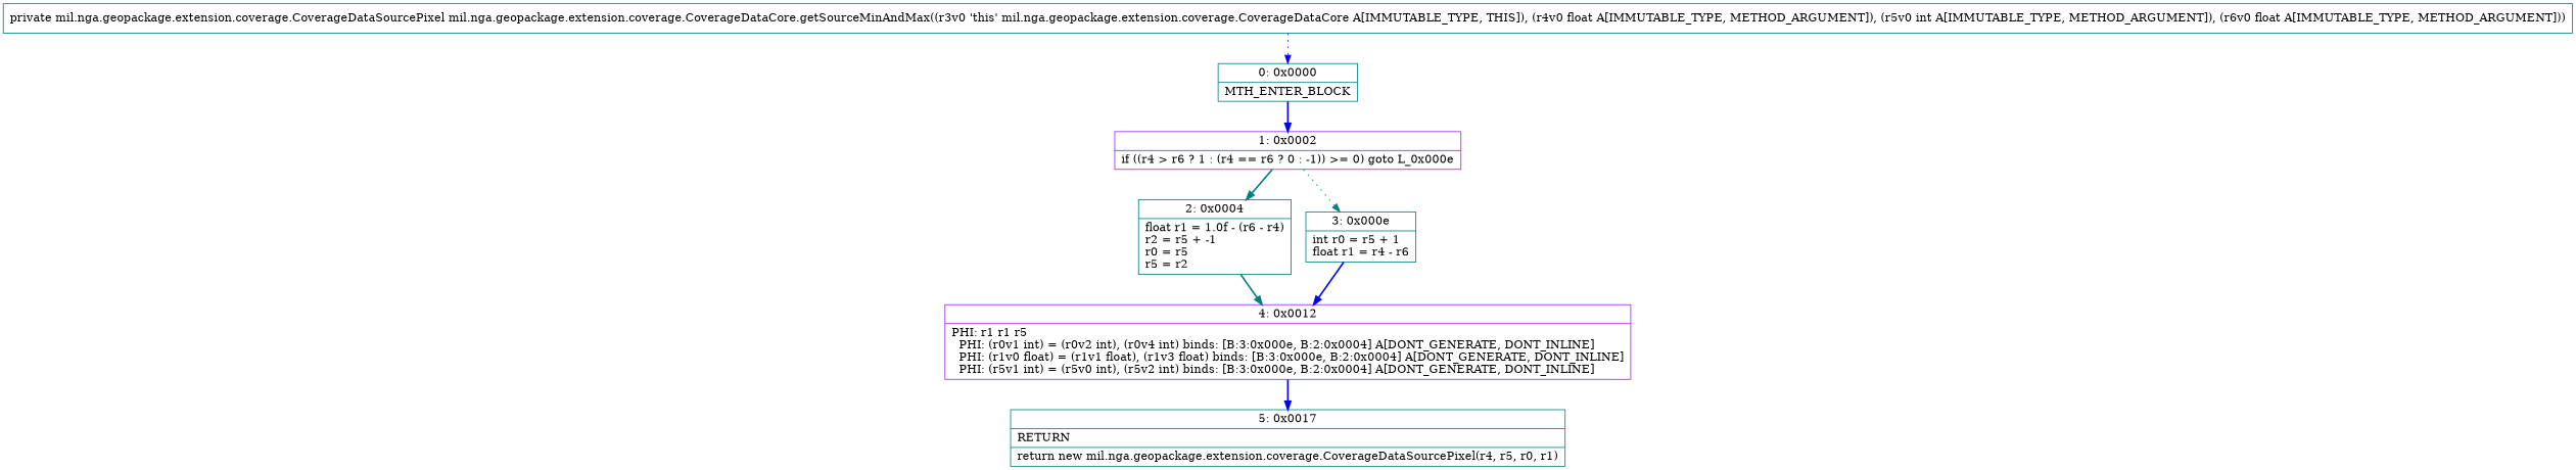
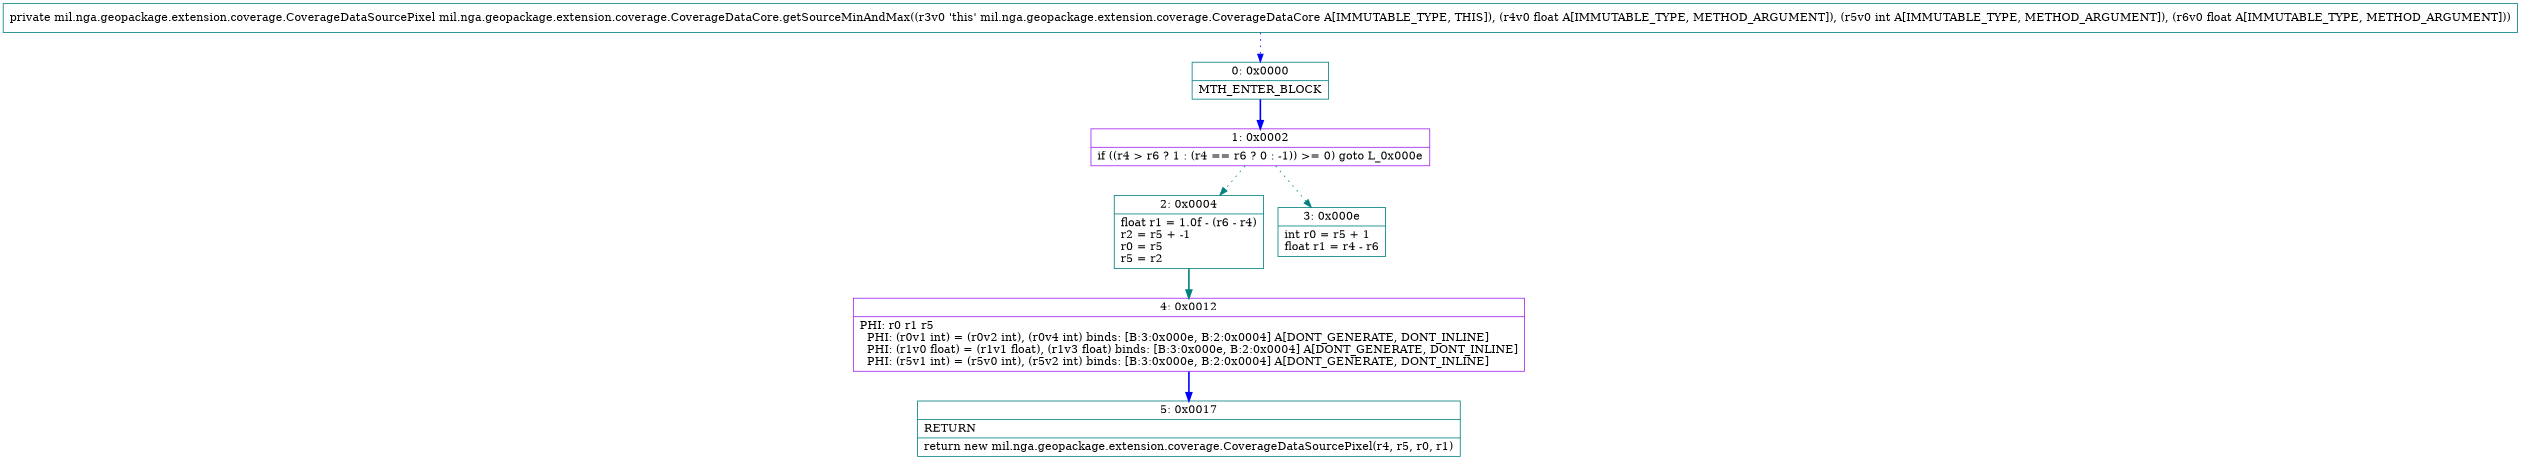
  digraph {
    node [color=teal shape=record]
    edge [color=blue style=bold]
    n1 [label="{0\:\ 0x0000|MTH_ENTER_BLOCK\l}"]
    n2 [color=purple label="{1\:\ 0x0002|if ((r4 \> r6 ? 1 : (r4 == r6 ? 0 : \-1)) \>= 0) goto L_0x000e\l}"]
    n3 [label="{2\:\ 0x0004|float r1 = 1.0f \- (r6 \- r4)\lr2 = r5 + \-1\lr0 = r5\lr5 = r2\l}"]
    n4 [label="{3\:\ 0x000e|int r0 = r5 + 1\lfloat r1 = r4 \- r6\l}"]
-   n5 [color=purple label="{4\:\ 0x0012|PHI: r1 r1 r5 \l  PHI: (r0v1 int) = (r0v2 int), (r0v4 int) binds: [B:3:0x000e, B:2:0x0004] A[DONT_GENERATE, DONT_INLINE]\l  PHI: (r1v0 float) = (r1v1 float), (r1v3 float) binds: [B:3:0x000e, B:2:0x0004] A[DONT_GENERATE, DONT_INLINE]\l  PHI: (r5v1 int) = (r5v0 int), (r5v2 int) binds: [B:3:0x000e, B:2:0x0004] A[DONT_GENERATE, DONT_INLINE]\l}"]
+   n5 [color=purple label="{4\:\ 0x0012|PHI: r0 r1 r5 \l  PHI: (r0v1 int) = (r0v2 int), (r0v4 int) binds: [B:3:0x000e, B:2:0x0004] A[DONT_GENERATE, DONT_INLINE]\l  PHI: (r1v0 float) = (r1v1 float), (r1v3 float) binds: [B:3:0x000e, B:2:0x0004] A[DONT_GENERATE, DONT_INLINE]\l  PHI: (r5v1 int) = (r5v0 int), (r5v2 int) binds: [B:3:0x000e, B:2:0x0004] A[DONT_GENERATE, DONT_INLINE]\l}"]
    n6 [label="{5\:\ 0x0017|RETURN\l|return new mil.nga.geopackage.extension.coverage.CoverageDataSourcePixel(r4, r5, r0, r1)\l}"]
    n7 [label="{private mil.nga.geopackage.extension.coverage.CoverageDataSourcePixel mil.nga.geopackage.extension.coverage.CoverageDataCore.getSourceMinAndMax((r3v0 'this' mil.nga.geopackage.extension.coverage.CoverageDataCore A[IMMUTABLE_TYPE, THIS]), (r4v0 float A[IMMUTABLE_TYPE, METHOD_ARGUMENT]), (r5v0 int A[IMMUTABLE_TYPE, METHOD_ARGUMENT]), (r6v0 float A[IMMUTABLE_TYPE, METHOD_ARGUMENT])) }"]
    n1 -> n2
-   n2 -> n3 [color=teal]
+   n2 -> n3 [color=teal style=dotted]
    n2 -> n4 [color=teal style=dotted]
    n3 -> n5 [color=teal]
-   n4 -> n5
    n5 -> n6
    n7 -> n1 [style=dotted]
  }
